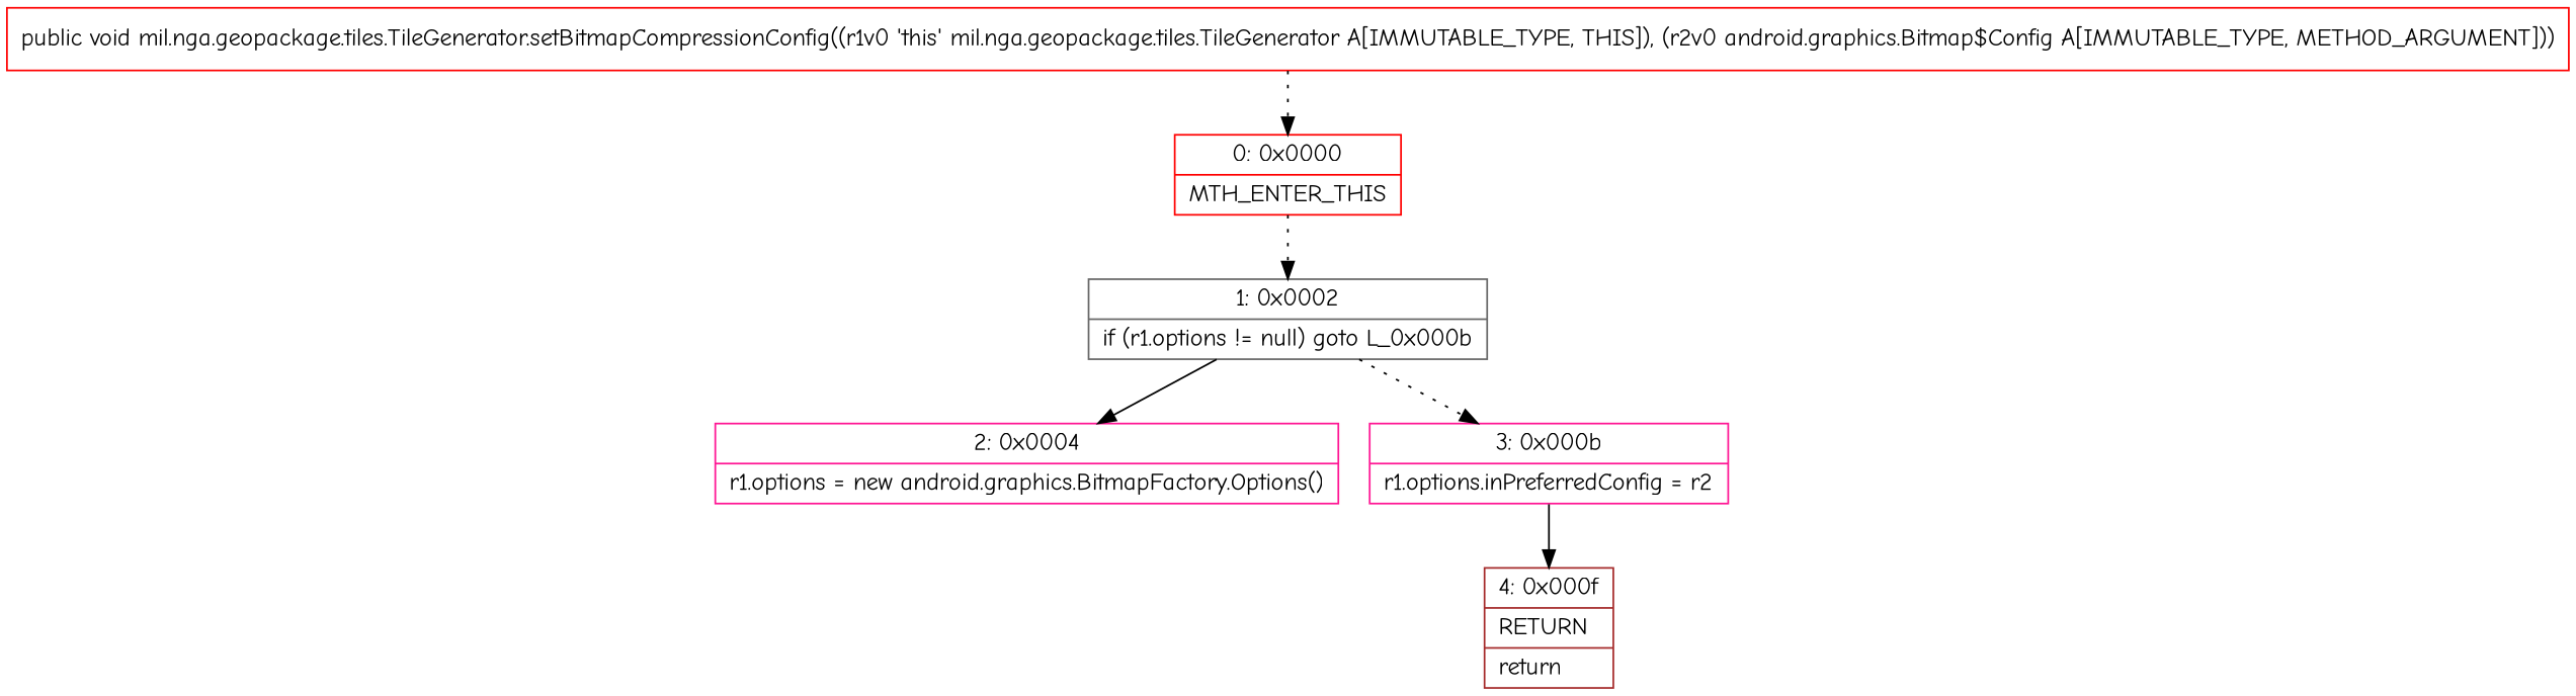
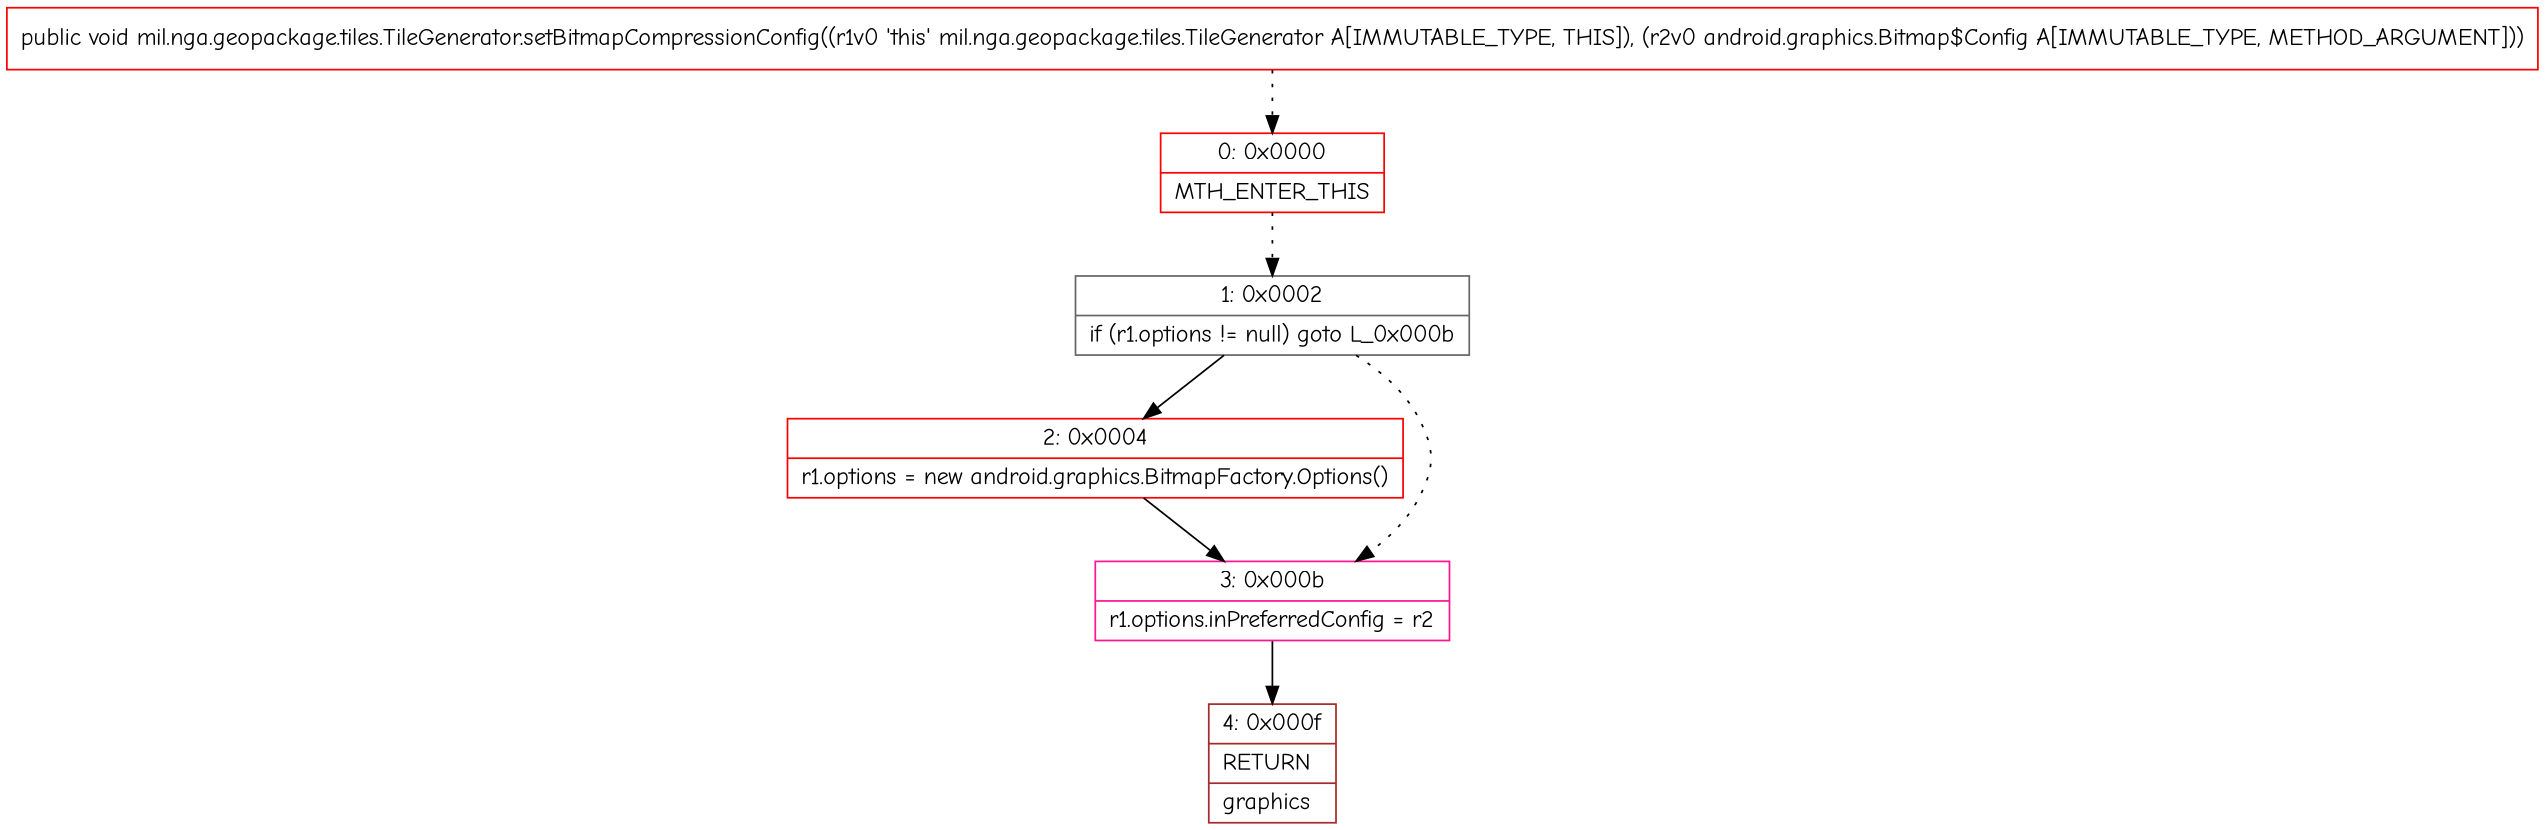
  digraph {
    fontname="Comic Neue"
    node [color=red fontname="Comic Neue" shape=record]
    edge [fontname="Comic Neue" style=dotted]
    n1 [label="{0\:\ 0x0000|MTH_ENTER_THIS\l}"]
    n2 [color=gray40 label="{1\:\ 0x0002|if (r1.options != null) goto L_0x000b\l}"]
-   n3 [color=deeppink label="{2\:\ 0x0004|r1.options = new android.graphics.BitmapFactory.Options()\l}"]
+   n3 [label="{2\:\ 0x0004|r1.options = new android.graphics.BitmapFactory.Options()\l}"]
    n4 [color=deeppink label="{3\:\ 0x000b|r1.options.inPreferredConfig = r2\l}"]
-   n5 [color=brown label="{4\:\ 0x000f|RETURN\l|return\l}"]
+   n5 [color=brown label="{4\:\ 0x000f|RETURN\l|graphics\l}"]
    n6 [label="{public void mil.nga.geopackage.tiles.TileGenerator.setBitmapCompressionConfig((r1v0 'this' mil.nga.geopackage.tiles.TileGenerator A[IMMUTABLE_TYPE, THIS]), (r2v0 android.graphics.Bitmap$Config A[IMMUTABLE_TYPE, METHOD_ARGUMENT])) }"]
    n1 -> n2
    n2 -> n3 [style=solid]
    n2 -> n4
+   n3 -> n4 [style=solid]
    n4 -> n5 [style=solid]
    n6 -> n1
  }
